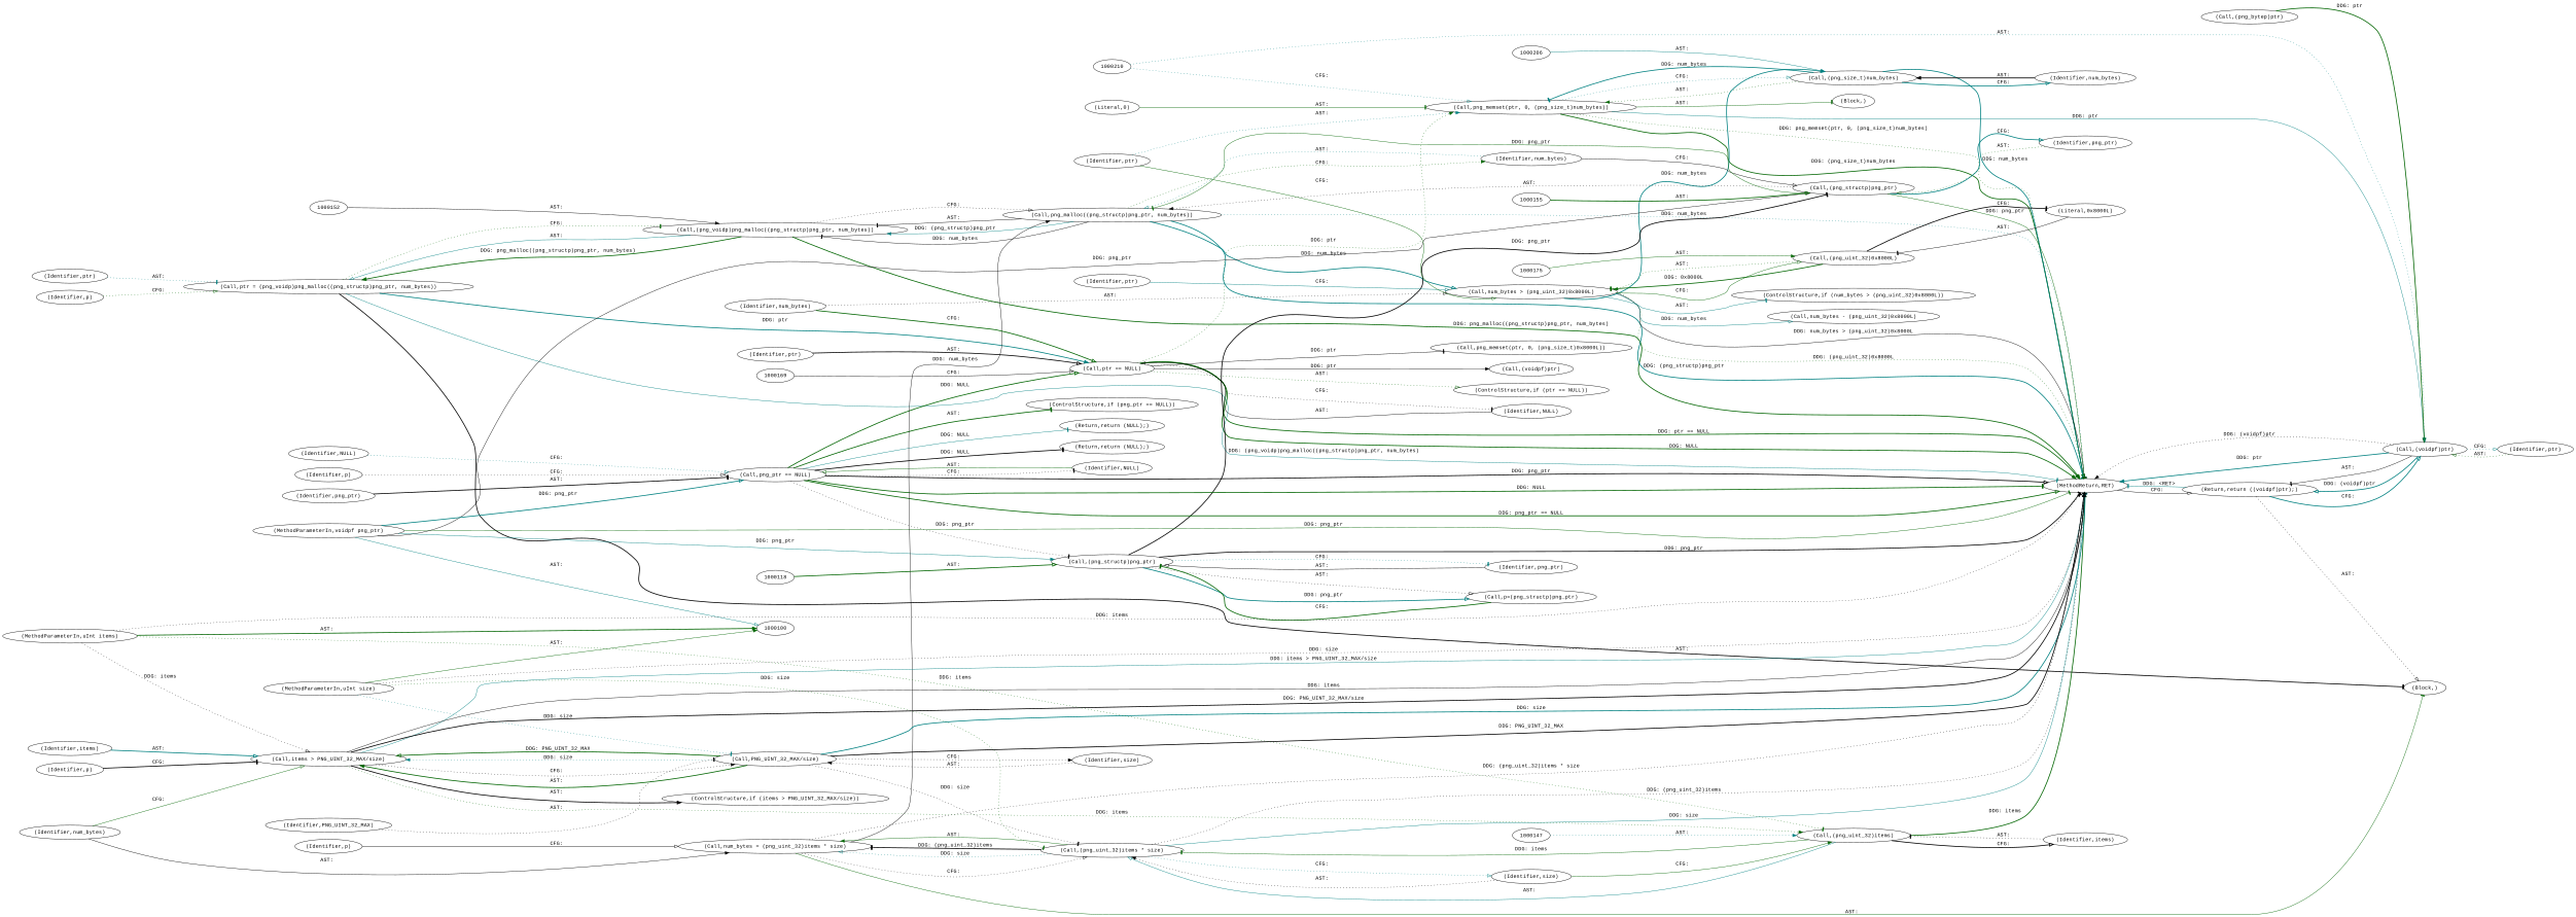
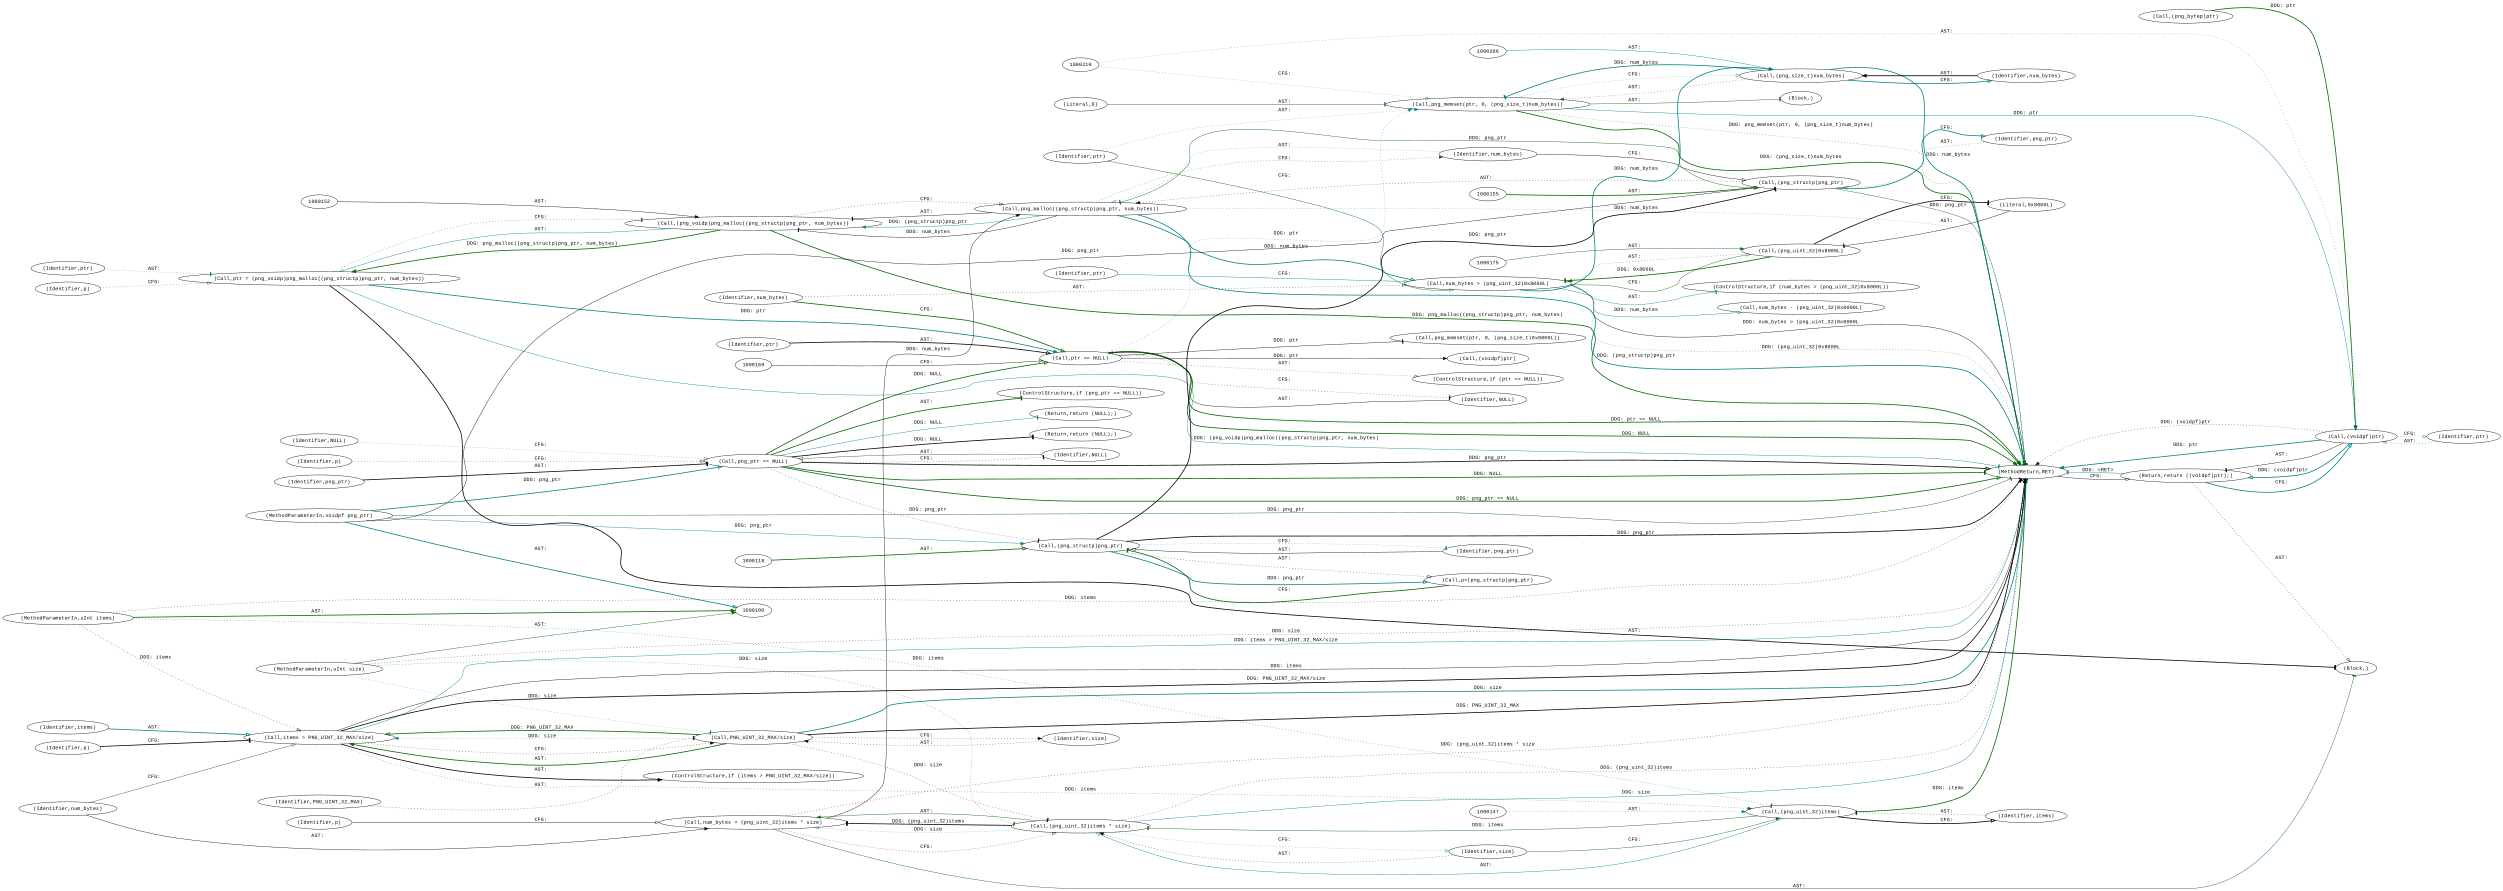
  digraph {
    fontname="Liberation Mono"
    rankdir=LR
    node [fontname="Liberation Mono"]
    edge [arrowhead=onormal color=black fontname="Liberation Mono" style=dotted]
    n1 [label="(Call,png_memset(ptr, 0, (png_size_t)num_bytes))"]
    n2 [label="(Call,(png_size_t)num_bytes)"]
    n3 [label="(Call,(voidpf)ptr)"]
    n4 [label="(MethodReturn,RET)"]
    n5 [label="(Block,)"]
    n6 [label="(Identifier,num_bytes)"]
    n7 [label="(Return,return ((voidpf)ptr);)"]
    n8 [label="(Identifier,ptr)"]
    n9 [label="(Call,ptr == NULL)"]
    n10 [label="(ControlStructure,if (ptr == NULL))"]
    n11 [label="(Identifier,NULL)"]
    n12 [label="(Call,png_memset(ptr, 0, (png_size_t)0x8000L))"]
    n13 [label="(Call,(voidpf)ptr)"]
    n14 [label="(Call,ptr = (png_voidp)png_malloc((png_structp)png_ptr, num_bytes))"]
    n15 [label="(Call,(png_voidp)png_malloc((png_structp)png_ptr, num_bytes))"]
    n16 [label="(Block,)"]
    n17 [label="(Call,png_malloc((png_structp)png_ptr, num_bytes))"]
    n18 [label="(Call,num_bytes > (png_uint_32)0x8000L)"]
    n19 [label="(Identifier,num_bytes)"]
    n20 [label="(Call,(png_uint_32)0x8000L)"]
    n21 [label="(ControlStructure,if (num_bytes > (png_uint_32)0x8000L))"]
    n22 [label="(Call,num_bytes - (png_uint_32)0x8000L)"]
    n23 [label="(Call,(png_structp)png_ptr)"]
    n24 [label="(Identifier,png_ptr)"]
    n25 [label="(Call,(png_structp)png_ptr)"]
    n26 [label="(Call,p=(png_structp)png_ptr)"]
    n27 [label="(Identifier,png_ptr)"]
    n28 [label="(Call,png_ptr == NULL)"]
    n29 [label="(ControlStructure,if (png_ptr == NULL))"]
    n30 [label="(Return,return (NULL);)"]
    n31 [label="(Return,return (NULL);)"]
    n32 [label="(Identifier,NULL)"]
    n33 [label="(MethodParameterIn,voidpf png_ptr)"]
    1000100
    n35 [label="(Call,num_bytes = (png_uint_32)items * size)"]
    n36 [label="(Call,(png_uint_32)items * size)"]
    n37 [label="(Identifier,size)"]
    n38 [label="(Call,(png_uint_32)items)"]
    n39 [label="(Identifier,items)"]
    n40 [label="(Call,items > PNG_UINT_32_MAX/size)"]
    n41 [label="(Call,PNG_UINT_32_MAX/size)"]
    n42 [label="(ControlStructure,if (items > PNG_UINT_32_MAX/size))"]
    n43 [label="(Identifier,size)"]
    n44 [label="(MethodParameterIn,uInt items)"]
    n45 [label="(MethodParameterIn,uInt size)"]
    n46 [label="(Literal,0x8000L)"]
    n47 [label="(Identifier,p)"]
    n48 [label="(Identifier,png_ptr)"]
    n49 [label="(Identifier,num_bytes)"]
    n50 [label="(Literal,0)"]
    n51 [label="(Identifier,ptr)"]
    n52 [label="(Identifier,NULL)"]
    n53 [label="(Identifier,items)"]
    n54 [label="(Identifier,p)"]
    n55 [label="(Identifier,num_bytes)"]
    n56 [label="(Identifier,PNG_UINT_32_MAX)"]
    n57 [label="(Call,(png_bytep)ptr)"]
    n58 [label="(Identifier,ptr)"]
    n59 [label="(Identifier,ptr)"]
    n60 [label="(Identifier,ptr)"]
    n61 [label="(Identifier,p)"]
    n62 [label="(Identifier,p)"]
    1000210
    1000169
    1000152
    1000155
    1000118
    n68 [label=1000147]
    1000206
    1000175
    n1 -> n2 [color=teal label="CFG: "]
    n1 -> n3 [arrowhead=normal color=teal label="DDG: ptr" style=solid]
    n1 -> n4 [color=darkgreen label="DDG: png_memset(ptr, 0, (png_size_t)num_bytes)"]
    n1 -> n4 [color=darkgreen label="DDG: (png_size_t)num_bytes" style=bold]
    n1 -> n5 [arrowhead=tee color=darkgreen label="AST: " style=solid]
    n2 -> n1 [arrowhead=normal color=darkgreen label="AST: "]
    n2 -> n1 [arrowhead=tee color=teal label="DDG: num_bytes" style=bold]
    n2 -> n4 [arrowhead=tee color=teal label="DDG: num_bytes" style=bold]
    n2 -> n6 [color=teal label="CFG: " style=bold]
    n3 -> n4 [arrowhead=normal label="DDG: (voidpf)ptr"]
    n3 -> n4 [arrowhead=normal color=teal label="DDG: ptr" style=bold]
    n3 -> n7 [arrowhead=tee label="AST: " style=solid]
    n3 -> n7 [color=teal label="DDG: (voidpf)ptr" style=bold]
    n3 -> n8 [color=teal label="CFG: "]
    n4 -> n7 [label="CFG: " style=solid]
    n6 -> n2 [arrowhead=normal label="AST: " style=bold]
    n7 -> n3 [color=teal label="CFG: " style=bold]
    n7 -> n4 [arrowhead=tee color=teal label="DDG: <RET>" style=solid]
    n7 -> n16 [label="AST: "]
    n8 -> n3 [color=darkgreen label="AST: "]
-   n9 -> n1 [arrowhead=normal color=darkgreen label="DDG: ptr"]
+   n9 -> n1 [arrowhead=normal color=teal label="DDG: ptr"]
    n9 -> n4 [arrowhead=normal color=darkgreen label="DDG: ptr == NULL" style=bold]
    n9 -> n4 [arrowhead=normal color=darkgreen label="DDG: NULL" style=bold]
    n9 -> n10 [color=darkgreen label="AST: "]
    n9 -> n11 [arrowhead=tee label="CFG: "]
    n9 -> n12 [arrowhead=tee label="DDG: ptr" style=solid]
    n9 -> n13 [arrowhead=normal label="DDG: ptr" style=solid]
    n11 -> n9 [label="AST: " style=solid]
    n14 -> n4 [arrowhead=tee color=teal label="DDG: (png_voidp)png_malloc((png_structp)png_ptr, num_bytes)" style=solid]
    n14 -> n9 [arrowhead=normal color=teal label="DDG: ptr" style=bold]
    n14 -> n15 [arrowhead=tee color=darkgreen label="CFG: "]
    n14 -> n16 [arrowhead=tee label="AST: " style=bold]
    n15 -> n4 [arrowhead=normal color=darkgreen label="DDG: png_malloc((png_structp)png_ptr, num_bytes)" style=bold]
    n15 -> n14 [color=teal label="AST: " style=solid]
    n15 -> n14 [arrowhead=normal color=darkgreen label="DDG: png_malloc((png_structp)png_ptr, num_bytes)" style=bold]
    n15 -> n17 [label="CFG: "]
    n17 -> n4 [arrowhead=tee color=teal label="DDG: num_bytes"]
    n17 -> n4 [arrowhead=tee color=teal label="DDG: (png_structp)png_ptr" style=bold]
    n17 -> n15 [arrowhead=tee label="AST: " style=solid]
    n17 -> n15 [arrowhead=normal color=teal label="DDG: (png_structp)png_ptr" style=solid]
    n17 -> n15 [arrowhead=tee label="DDG: num_bytes" style=solid]
    n17 -> n18 [color=teal label="DDG: num_bytes" style=bold]
    n17 -> n19 [arrowhead=normal color=darkgreen label="CFG: "]
    n18 -> n2 [arrowhead=normal color=teal label="DDG: num_bytes" style=bold]
    n18 -> n4 [arrowhead=tee label="DDG: num_bytes > (png_uint_32)0x8000L" style=solid]
    n18 -> n4 [color=darkgreen label="DDG: (png_uint_32)0x8000L"]
    n18 -> n20 [color=darkgreen label="CFG: " style=solid]
    n18 -> n21 [arrowhead=tee color=teal label="AST: " style=solid]
    n18 -> n22 [color=teal label="DDG: num_bytes" style=solid]
    n19 -> n17 [color=teal label="AST: "]
    n19 -> n23 [label="CFG: " style=solid]
    n20 -> n18 [arrowhead=normal color=darkgreen label="AST: "]
    n20 -> n18 [arrowhead=tee color=darkgreen label="DDG: 0x8000L" style=bold]
    n20 -> n46 [arrowhead=tee label="CFG: " style=bold]
    n23 -> n4 [arrowhead=tee color=darkgreen label="DDG: png_ptr" style=solid]
    n23 -> n17 [arrowhead=normal label="AST: "]
    n23 -> n17 [arrowhead=tee color=darkgreen label="DDG: png_ptr" style=solid]
    n23 -> n24 [color=teal label="CFG: " style=bold]
    n24 -> n23 [color=darkgreen label="AST: "]
    n25 -> n4 [arrowhead=tee label="DDG: png_ptr" style=bold]
    n25 -> n23 [arrowhead=tee label="DDG: png_ptr" style=bold]
    n25 -> n26 [label="AST: "]
    n25 -> n26 [color=teal label="DDG: png_ptr" style=bold]
    n25 -> n27 [arrowhead=tee color=teal label="CFG: "]
    n26 -> n25 [arrowhead=tee color=darkgreen label="CFG: " style=bold]
    n27 -> n25 [label="AST: " style=solid]
    n28 -> n4 [arrowhead=tee color=darkgreen label="DDG: NULL" style=bold]
    n28 -> n4 [color=darkgreen label="DDG: png_ptr == NULL" style=bold]
    n28 -> n4 [label="DDG: png_ptr" style=bold]
    n28 -> n9 [color=darkgreen label="DDG: NULL" style=bold]
    n28 -> n25 [arrowhead=tee label="DDG: png_ptr"]
    n28 -> n29 [arrowhead=tee color=darkgreen label="AST: " style=bold]
    n28 -> n30 [arrowhead=tee color=teal label="DDG: NULL" style=solid]
    n28 -> n31 [arrowhead=tee label="DDG: NULL" style=bold]
    n28 -> n32 [arrowhead=tee label="CFG: "]
    n32 -> n28 [color=darkgreen label="AST: " style=solid]
    n33 -> n4 [arrowhead=tee color=darkgreen label="DDG: png_ptr" style=solid]
    n33 -> n23 [label="DDG: png_ptr" style=solid]
    n33 -> n25 [arrowhead=normal color=teal label="DDG: png_ptr" style=solid]
    n33 -> n28 [color=teal label="DDG: png_ptr" style=bold]
-   n33 -> 1000100 [color=teal label="AST: " style=solid]
+   n33 -> 1000100 [color=teal label="AST: " style=bold]
    n35 -> n4 [arrowhead=normal label="DDG: (png_uint_32)items * size"]
    n35 -> n16 [arrowhead=tee color=darkgreen label="AST: " style=solid]
    n35 -> n17 [arrowhead=normal label="DDG: num_bytes" style=solid]
    n35 -> n36 [label="CFG: "]
    n36 -> n4 [arrowhead=tee label="DDG: (png_uint_32)items"]
    n36 -> n4 [arrowhead=normal color=teal label="DDG: size" style=solid]
    n36 -> n35 [arrowhead=normal color=darkgreen label="AST: " style=solid]
    n36 -> n35 [arrowhead=tee label="DDG: (png_uint_32)items" style=bold]
    n36 -> n35 [color=teal label="DDG: size"]
    n36 -> n37 [color=teal label="CFG: "]
    n37 -> n36 [arrowhead=normal label="AST: "]
    n37 -> n38 [arrowhead=normal color=darkgreen label="CFG: " style=solid]
    n38 -> n4 [color=darkgreen label="DDG: items" style=bold]
    n38 -> n36 [color=teal label="AST: " style=solid]
    n38 -> n36 [arrowhead=tee color=darkgreen label="DDG: items" style=solid]
    n38 -> n39 [label="CFG: " style=bold]
    n39 -> n38 [arrowhead=tee label="AST: "]
    n40 -> n4 [arrowhead=normal color=teal label="DDG: items > PNG_UINT_32_MAX/size" style=solid]
    n40 -> n4 [label="DDG: items" style=solid]
    n40 -> n4 [arrowhead=normal label="DDG: PNG_UINT_32_MAX/size" style=bold]
    n40 -> n38 [arrowhead=normal color=darkgreen label="DDG: items"]
    n40 -> n41 [arrowhead=normal label="CFG: "]
    n40 -> n42 [arrowhead=normal label="AST: " style=bold]
    n41 -> n4 [arrowhead=tee color=teal label="DDG: size" style=bold]
    n41 -> n4 [label="DDG: PNG_UINT_32_MAX" style=bold]
    n41 -> n36 [arrowhead=tee label="DDG: size"]
    n41 -> n40 [arrowhead=normal color=darkgreen label="AST: " style=bold]
    n41 -> n40 [color=darkgreen label="DDG: PNG_UINT_32_MAX" style=bold]
    n41 -> n40 [arrowhead=normal color=teal label="DDG: size"]
    n41 -> n43 [arrowhead=normal label="CFG: "]
    n43 -> n41 [arrowhead=normal label="AST: "]
    n44 -> n4 [arrowhead=normal label="DDG: items"]
    n44 -> 1000100 [arrowhead=normal color=darkgreen label="AST: " style=bold]
    n44 -> n38 [arrowhead=tee color=darkgreen label="DDG: items"]
    n44 -> n40 [label="DDG: items"]
    n45 -> n4 [arrowhead=tee label="DDG: size"]
    n45 -> 1000100 [arrowhead=normal color=darkgreen label="AST: " style=solid]
    n45 -> n36 [arrowhead=tee color=darkgreen label="DDG: size"]
    n45 -> n41 [arrowhead=tee color=teal label="DDG: size"]
    n46 -> n20 [arrowhead=tee label="AST: " style=solid]
    n47 -> n28 [label="CFG: "]
    n48 -> n28 [arrowhead=tee label="AST: " style=bold]
    n49 -> n35 [arrowhead=normal label="AST: " style=solid]
    n49 -> n40 [color=darkgreen label="CFG: " style=solid]
    n50 -> n1 [arrowhead=tee color=darkgreen label="AST: " style=solid]
    n51 -> n18 [color=teal label="CFG: " style=solid]
    n52 -> n28 [color=teal label="CFG: "]
    n53 -> n40 [color=teal label="AST: " style=bold]
    n54 -> n40 [arrowhead=tee label="CFG: " style=bold]
    n55 -> n9 [color=darkgreen label="CFG: " style=bold]
    n55 -> n18 [label="AST: "]
    n56 -> n41 [arrowhead=tee label="AST: "]
    n57 -> n3 [color=darkgreen label="DDG: ptr" style=bold]
    n58 -> n14 [arrowhead=tee color=teal label="AST: "]
    n59 -> n9 [label="AST: " style=bold]
    n60 -> n1 [arrowhead=normal color=teal label="AST: "]
    n60 -> n18 [color=darkgreen label="CFG: " style=solid]
    n61 -> n14 [color=darkgreen label="CFG: "]
    n62 -> n35 [label="CFG: " style=solid]
    1000210 -> n1 [color=teal label="CFG: "]
    1000210 -> n3 [color=teal label="AST: "]
    1000169 -> n9 [label="CFG: " style=solid]
    1000152 -> n15 [arrowhead=normal label="AST: " style=solid]
    1000155 -> n23 [color=darkgreen label="AST: " style=bold]
    1000118 -> n25 [color=darkgreen label="AST: " style=bold]
    n68 -> n38 [arrowhead=normal color=teal label="AST: "]
    1000206 -> n2 [arrowhead=normal color=teal label="AST: " style=solid]
    1000175 -> n20 [arrowhead=normal color=darkgreen label="AST: " style=solid]
  }
